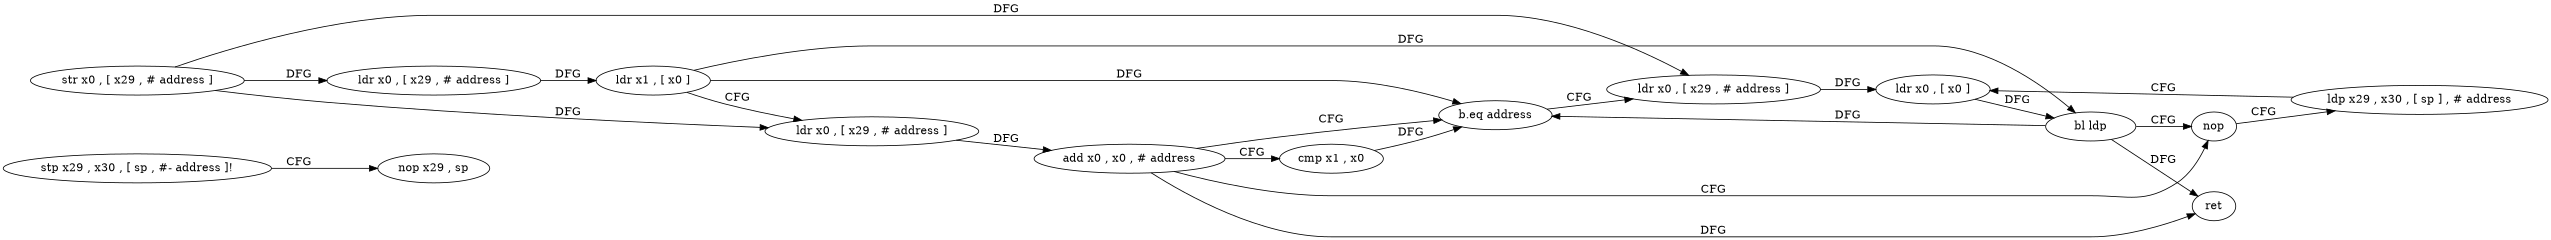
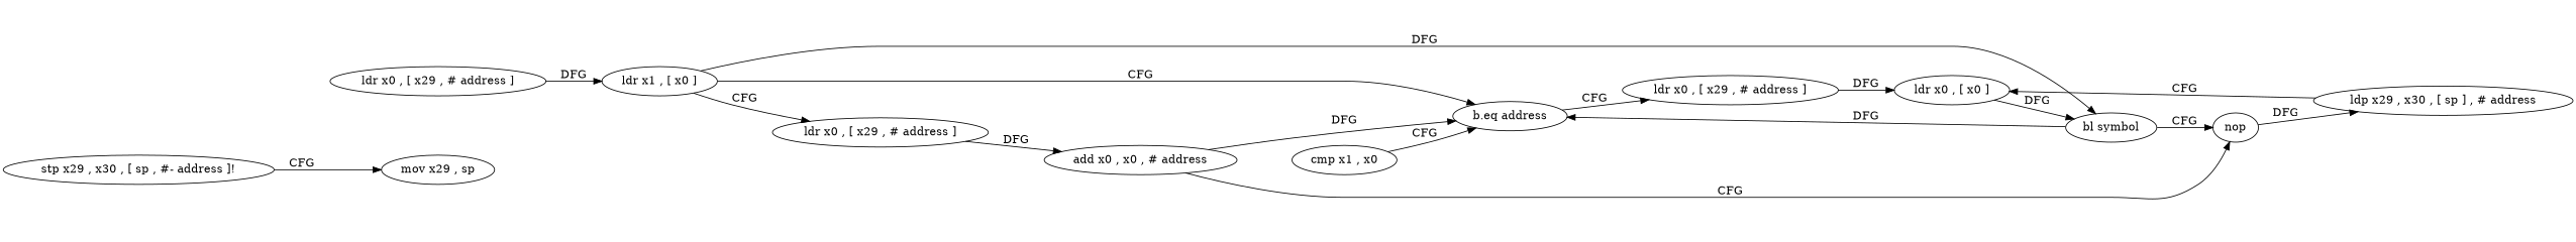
  digraph {
    rankdir=LR
    n1 [label="stp x29 , x30 , [ sp , #- address ]!"]
-   n2 [label="nop x29 , sp"]
-   n3 [label="str x0 , [ x29 , # address ]"]
+   n2 [label="mov x29 , sp"]
    n4 [label="ldr x0 , [ x29 , # address ]"]
    n5 [label="ldr x0 , [ x29 , # address ]"]
    n6 [label="ldr x0 , [ x29 , # address ]"]
    n7 [label="ldr x1 , [ x0 ]"]
    n8 [label="add x0 , x0 , # address"]
    n9 [label="ldr x0 , [ x0 ]"]
    n10 [label="b.eq address"]
-   n11 [label="bl ldp"]
-   n12 [label=ret]
+   n11 [label="bl symbol"]
    n13 [label=nop]
    n14 [label="cmp x1 , x0"]
    n15 [label="ldp x29 , x30 , [ sp ] , # address"]
    n1 -> n2 [label=CFG]
-   n3 -> n4 [label=DFG]
-   n3 -> n5 [label=DFG]
-   n3 -> n6 [label=DFG]
    n4 -> n7 [label=DFG]
    n5 -> n8 [label=DFG]
    n6 -> n9 [label=DFG]
    n7 -> n5 [label=CFG]
-   n7 -> n10 [label=DFG]
+   n7 -> n10 [label=CFG]
    n7 -> n11 [label=DFG]
-   n8 -> n10 [label=CFG]
-   n8 -> n12 [label=DFG]
+   n8 -> n10 [label=DFG]
    n8 -> n13 [label=CFG]
-   n8 -> n14 [label=CFG]
    n9 -> n11 [label=DFG]
    n10 -> n6 [label=CFG]
    n11 -> n10 [label=DFG]
-   n11 -> n12 [label=DFG]
    n11 -> n13 [label=CFG]
-   n13 -> n15 [label=CFG]
-   n14 -> n10 [label=DFG]
+   n13 -> n15 [label=DFG]
+   n14 -> n10 [label=CFG]
    n15 -> n9 [label=CFG]
  }
